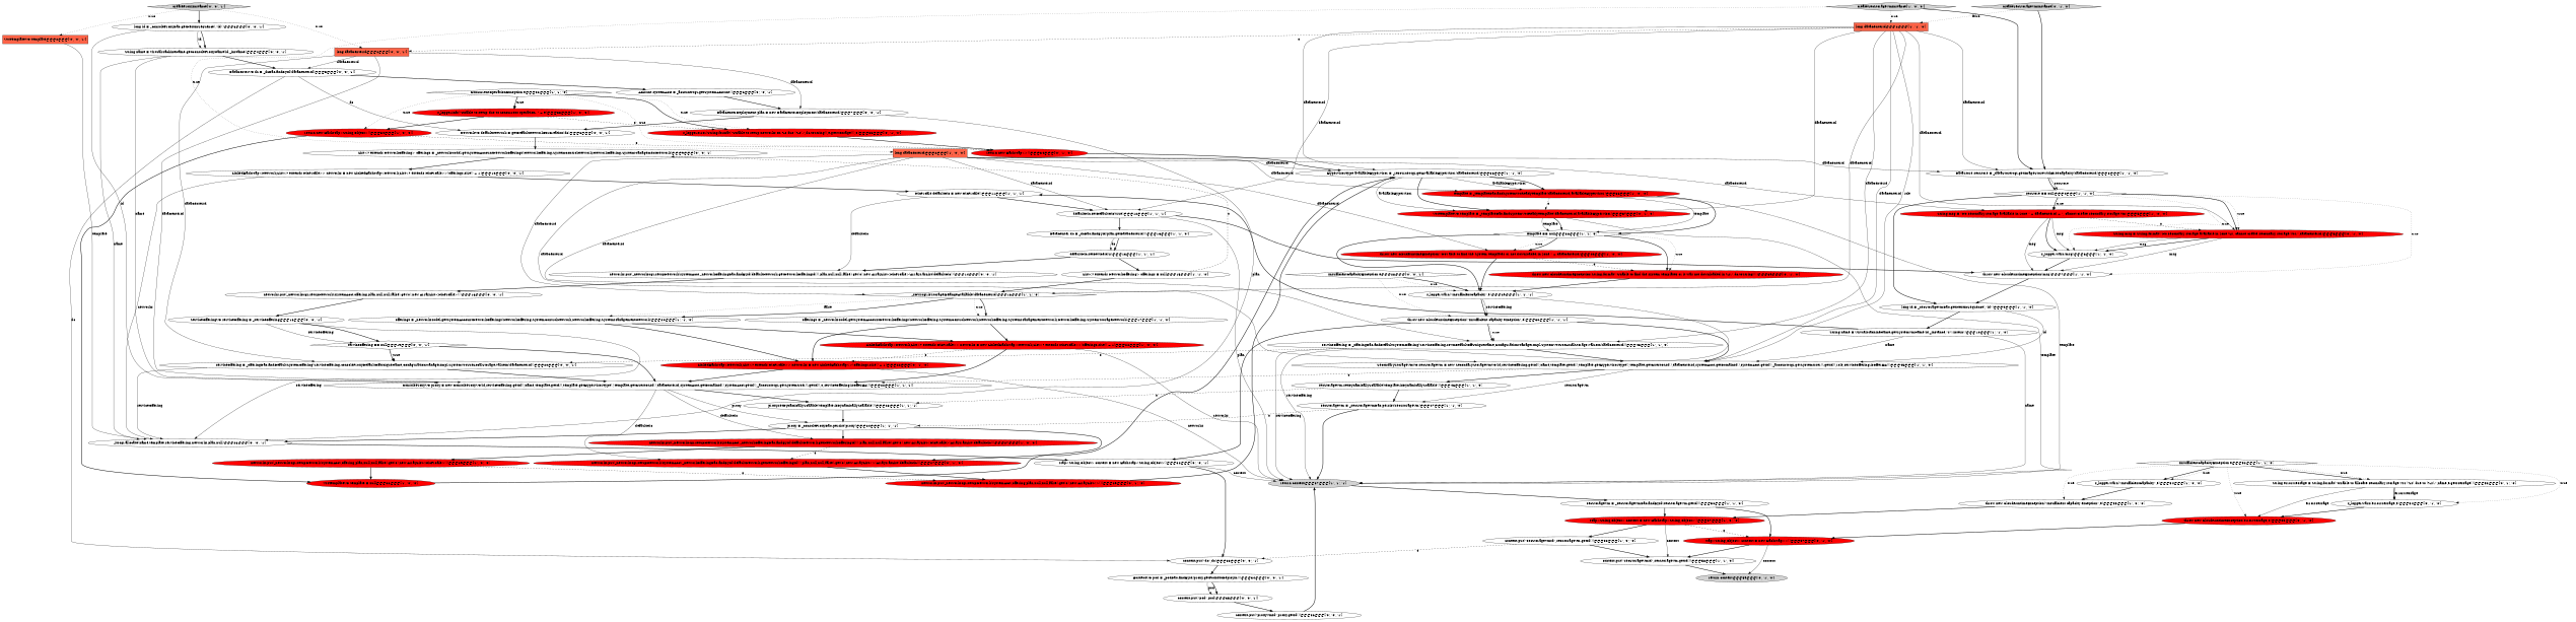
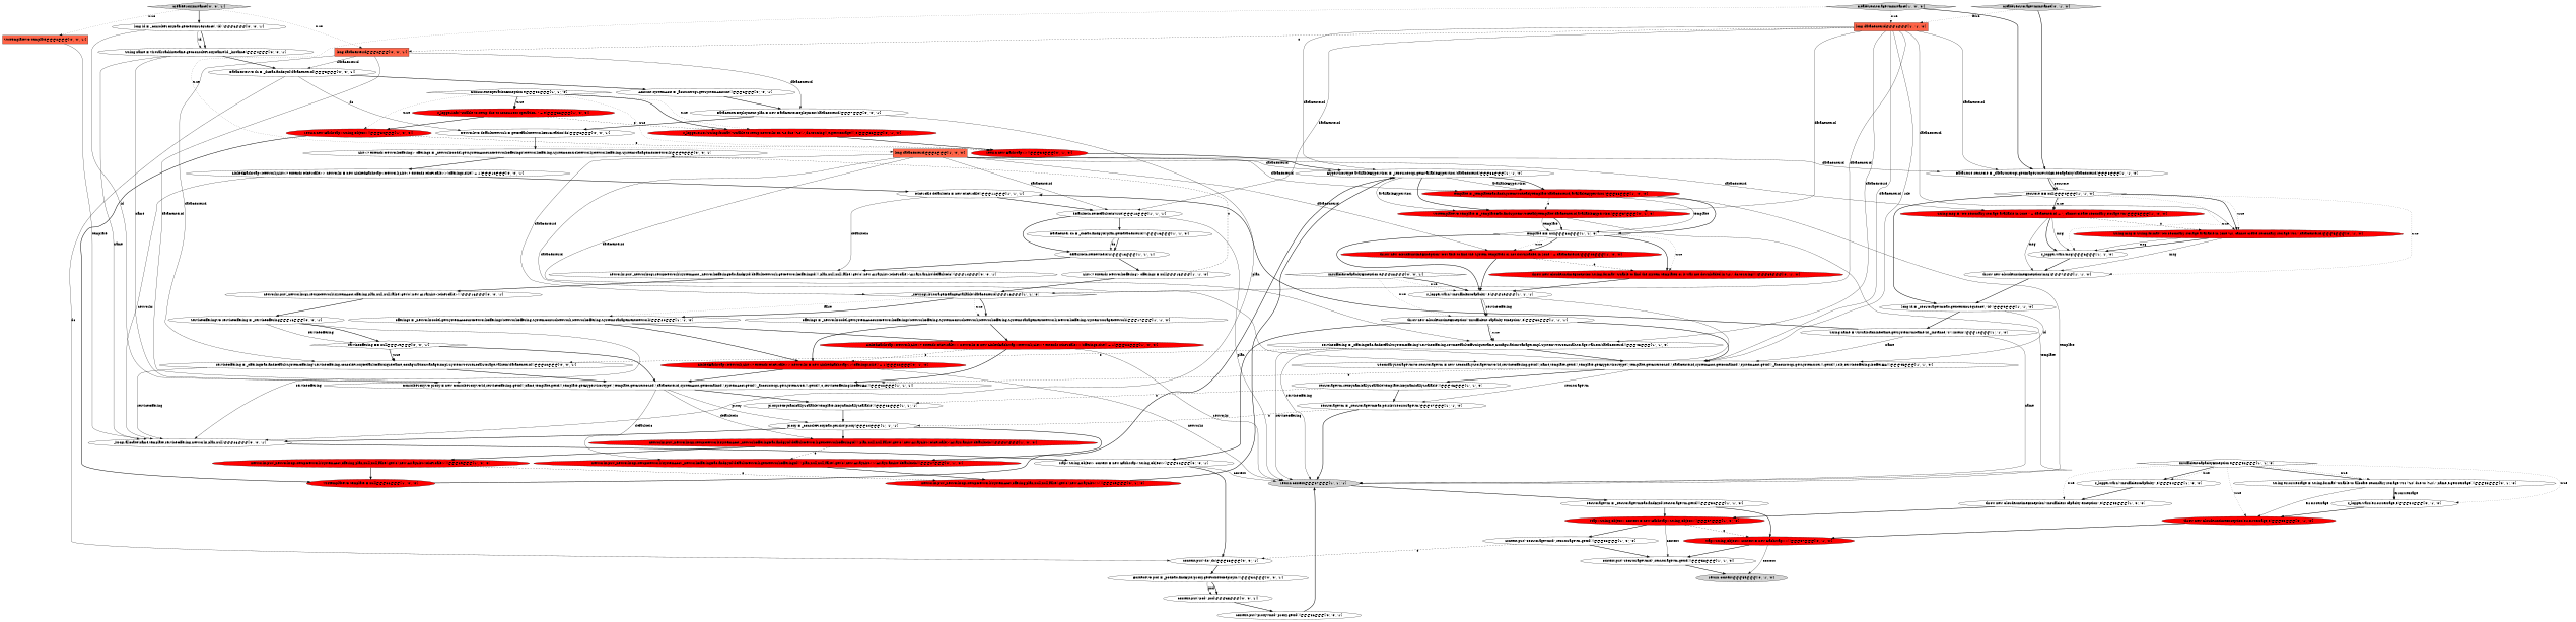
  digraph {
    node [fillcolor=white shape=ellipse style=filled]
    edge [style=bold]
    n1 [fillcolor=red label="return new HashMap<>()@@@34@@@['0', '1', '0']"]
    n2 [label="HypervisorType availableHypervisor = _resourceMgr.getAvailableHypervisor(dataCenterId)@@@36@@@['1', '1', '0']"]
    n3 [fillcolor=red label="template = _templateDao.findSystemVMReadyTemplate(dataCenterId,availableHypervisor)@@@38@@@['1', '0', '0']"]
    n4 [fillcolor=red label="VMTemplateVO template = _templateDao.findSystemVMReadyTemplate(dataCenterId,availableHypervisor)@@@37@@@['0', '1', '0']"]
    n5 [label="template == null@@@38@@@['1', '1', '0']" shape=diamond]
    n6 [fillcolor=red label="throw new CloudRuntimeException(\"Not able to find the System templates or not downloaded in zone \" + dataCenterId)@@@40@@@['1', '0', '0']"]
    n7 [fillcolor=red label="throw new CloudRuntimeException(String.format(\"Unable to find the system templates or it was not downloaded in %s.\",dc.toString()))@@@39@@@['0', '1', '0']"]
    n8 [label="s_logger.warn(\"InsufficientCapacity\",e)@@@29@@@['1', '1', '1']"]
    n9 [fillcolor=lightgray label="return context@@@37@@@['1', '1', '1']"]
    n10 [label="throw new CloudRuntimeException(\"Insufficient capacity exception\",e)@@@30@@@['1', '1', '1']"]
    n11 [label="throw new CloudRuntimeException(msg)@@@7@@@['1', '1', '0']"]
    n12 [label="long id = _secStorageVmDao.getNextInSequence(,\"id\")@@@9@@@['1', '1', '0']"]
    n13 [label="String name = VirtualMachineName.getSystemVmName(id,_instance,\"s\").intern()@@@10@@@['1', '1', '0']"]
    n14 [label="SecondaryStorageVmVO secStorageVm = new SecondaryStorageVmVO(id,serviceOffering.getId(),name,template.getId(),template.getHypervisorType(),template.getGuestOSId(),dataCenterId,systemAcct.getDomainId(),systemAcct.getId(),_accountMgr.getSystemUser().getId(),role,serviceOffering.isOfferHA())@@@45@@@['1', '1', '0']"]
    n15 [label="DataCenterDeployment plan = new DataCenterDeployment(dataCenterId)@@@7@@@['0', '0', '1']"]
    n16 [label="_itMgr.allocate(name,template,serviceOffering,networks,plan,null)@@@26@@@['0', '0', '1']"]
    n17 [label="NetworkVO defaultNetwork = getDefaultNetworkForCreation(dc)@@@8@@@['0', '0', '1']"]
    n18 [label="Map<String,Object> context = new HashMap<String,Object>()@@@32@@@['0', '0', '1']"]
    n19 [label="List<? extends NetworkOffering> offerings = _networkModel.getSystemAccountNetworkOfferings(NetworkOffering.SystemControlNetwork,NetworkOffering.SystemManagementNetwork)@@@9@@@['0', '0', '1']"]
    n20 [fillcolor=red label="networks.put(_networkMgr.setupNetwork(systemAcct,offering,plan,null,null,false).get(0),new ArrayList<>())@@@29@@@['0', '1', '0']"]
    n21 [fillcolor=lightgray label="createProxyInstance['0', '0', '1']" shape=diamond]
    n22 [label="long id = _consoleProxyDao.getNextInSequence(,\"id\")@@@3@@@['0', '0', '1']"]
    n23 [fillcolor=tomato label="long dataCenterId@@@2@@@['0', '0', '1']" shape=box]
    n24 [fillcolor=tomato label="VMTemplateVO template@@@2@@@['0', '0', '1']" shape=box]
    n25 [label="ConsoleProxyVO proxy = new ConsoleProxyVO(id,serviceOffering.getId(),name,template.getId(),template.getHypervisorType(),template.getGuestOSId(),dataCenterId,systemAcct.getDomainId(),systemAcct.getId(),_accountMgr.getSystemUser().getId(),0,serviceOffering.isOfferHA())@@@22@@@['1', '1', '1']"]
    n26 [label="String name = VirtualMachineName.getConsoleProxyName(id,_instance)@@@4@@@['0', '0', '1']"]
    n27 [label="serviceOffering = _offeringDao.findDefaultSystemOffering(ServiceOffering.consoleProxyDefaultOffUniqueName,ConfigurationManagerImpl.SystemVMUseLocalStorage.valueIn(dataCenterId))@@@20@@@['0', '0', '1']"]
    n28 [label="DataCenterVO dc = _dcDao.findById(dataCenterId)@@@5@@@['0', '0', '1']"]
    n29 [label="s_logger.warn(errorMessage,e)@@@54@@@['0', '1', '0']"]
    n30 [fillcolor=red label="throw new CloudRuntimeException(errorMessage,e)@@@55@@@['0', '1', '0']"]
    n31 [fillcolor=red label="Map<String,Object> context = new HashMap<>()@@@57@@@['0', '1', '0']"]
    n32 [label="NicProfile defaultNic = new NicProfile()@@@11@@@['1', '1', '1']"]
    n33 [label="secStorageVm.setDynamicallyScalable(template.isDynamicallyScalable())@@@46@@@['1', '1', '0']"]
    n34 [label="secStorageVm = _secStorageVmDao.persist(secStorageVm)@@@47@@@['1', '1', '0']"]
    n35 [label="networks.put(_networkMgr.setupNetwork(systemAcct,_networkOfferingDao.findById(defaultNetwork.getNetworkOfferingId()),plan,null,null,false).get(0),new ArrayList<NicProfile>(Arrays.asList(defaultNic)))@@@14@@@['0', '0', '1']"]
    n36 [label="defaultNic.setDefaultNic(true)@@@12@@@['1', '1', '1']"]
    n37 [label="secStorageVm = _secStorageVmDao.findById(secStorageVm.getId())@@@50@@@['1', '1', '0']"]
    n38 [fillcolor=red label="return new HashMap<String,Object>()@@@34@@@['1', '0', '0']"]
    n39 [fillcolor=red label="VMTemplateVO template = null@@@36@@@['1', '0', '0']"]
    n40 [label="proxy.setDynamicallyScalable(template.isDynamicallyScalable())@@@23@@@['1', '1', '1']"]
    n41 [label="proxy = _consoleProxyDao.persist(proxy)@@@24@@@['1', '1', '1']"]
    n42 [label="Account systemAcct = _accountMgr.getSystemAccount()@@@6@@@['0', '0', '1']"]
    n43 [label="offerings = _networkModel.getSystemAccountNetworkOfferings(NetworkOffering.SystemControlNetwork,NetworkOffering.SystemManagementNetwork,NetworkOffering.SystemStorageNetwork)@@@17@@@['1', '1', '0']"]
    n44 [fillcolor=red label="LinkedHashMap<Network,List<? extends NicProfile>> networks = new LinkedHashMap<Network,List<? extends NicProfile>>(offerings.size() + 1)@@@22@@@['1', '0', '0']"]
    n45 [fillcolor=red label="LinkedHashMap<Network,List<? extends NicProfile>> networks = new LinkedHashMap<>(offerings.size() + 1)@@@22@@@['0', '1', '0']"]
    n46 [label="secStore == null@@@4@@@['1', '1', '0']" shape=diamond]
    n47 [fillcolor=red label="String msg = String.format(\"No secondary storage available in zone %s, cannot create secondary storage VM.\",dataCenterId)@@@5@@@['0', '1', '0']"]
    n48 [label="s_logger.warn(msg)@@@6@@@['1', '1', '0']"]
    n49 [fillcolor=red label="String msg = \"No secondary storage available in zone \" + dataCenterId + \", cannot create secondary storage vm\"@@@5@@@['1', '0', '0']"]
    n50 [label="throw new CloudRuntimeException(\"Insufficient capacity exception\",e)@@@55@@@['1', '0', '0']"]
    n51 [fillcolor=red label="Map<String,Object> context = new HashMap<String,Object>()@@@57@@@['1', '0', '0']"]
    n52 [label="context.put(\"secStorageVmId\",secStorageVm.getId())@@@58@@@['1', '1', '0']"]
    n53 [label="context.put(\"secStorageVmId\",secStorageVm.getId())@@@58@@@['1', '0', '0']"]
    n54 [label="s_logger.warn(\"InsufficientCapacity\",e)@@@54@@@['1', '0', '0']"]
    n55 [label="defaultNic.setDeviceId(2)@@@13@@@['1', '1', '1']"]
    n56 [label="List<? extends NetworkOffering> offerings = null@@@15@@@['1', '1', '0']"]
    n57 [label="networks.put(_networkMgr.setupNetwork(systemAcct,offering,plan,null,null,false).get(0),new ArrayList<NicProfile>())@@@16@@@['0', '0', '1']"]
    n58 [label="_sNwMgr.isStorageIpRangeAvailable(dataCenterId)@@@16@@@['1', '1', '0']" shape=diamond]
    n59 [fillcolor=tomato label="long dataCenterId@@@2@@@['1', '1', '0']" shape=box]
    n60 [label="DataStore secStore = _dataStoreMgr.getImageStoreWithFreeCapacity(dataCenterId)@@@3@@@['1', '1', '0']"]
    n61 [label="serviceOffering = _offeringDao.findDefaultSystemOffering(ServiceOffering.ssvmDefaultOffUniqueName,ConfigurationManagerImpl.SystemVMUseLocalStorage.valueIn(dataCenterId))@@@43@@@['1', '1', '0']"]
    n62 [label="DataCenter dc = _dcDao.findById(plan.getDataCenterId())@@@13@@@['1', '1', '0']"]
    n63 [label="offerings = _networkModel.getSystemAccountNetworkOfferings(NetworkOffering.SystemControlNetwork,NetworkOffering.SystemManagementNetwork)@@@20@@@['1', '1', '0']"]
    n64 [fillcolor=red label="networks.put(_networkMgr.setupNetwork(systemAcct,_networkOfferingDao.findById(defaultNetwork.getNetworkOfferingId()),plan,null,null,false).get(0),new ArrayList<NicProfile>(Arrays.asList(defaultNic)))@@@27@@@['1', '0', '0']"]
    n65 [fillcolor=red label="networks.put(_networkMgr.setupNetwork(systemAcct,_networkOfferingDao.findById(defaultNetwork.getNetworkOfferingId()),plan,null,null,false).get(0),new ArrayList<>(Arrays.asList(defaultNic)))@@@27@@@['0', '1', '0']"]
    n66 [fillcolor=red label="networks.put(_networkMgr.setupNetwork(systemAcct,offering,plan,null,null,false).get(0),new ArrayList<NicProfile>())@@@29@@@['1', '0', '0']"]
    n67 [fillcolor=lightgray label="return context@@@59@@@['0', '1', '0']"]
    n68 [fillcolor=lightgray label="createSecStorageVmInstance['0', '1', '0']" shape=diamond]
    n69 [label="context.put(\"dc\",dc)@@@33@@@['0', '0', '1']"]
    n70 [label="HostPodVO pod = _podDao.findById(proxy.getPodIdToDeployIn())@@@34@@@['0', '0', '1']"]
    n71 [label="ServiceOfferingVO serviceOffering = _serviceOffering@@@18@@@['0', '0', '1']"]
    n72 [label="LinkedHashMap<Network,List<? extends NicProfile>> networks = new LinkedHashMap<Network,List<? extends NicProfile>>(offerings.size() + 1)@@@10@@@['0', '0', '1']"]
    n73 [label="context.put(\"pod\",pod)@@@35@@@['0', '0', '1']"]
    n74 [label="context.put(\"proxyVmId\",proxy.getId())@@@36@@@['0', '0', '1']"]
    n75 [fillcolor=red label="s_logger.info(\"Unable to setup due to concurrent operation. \" + e)@@@33@@@['1', '0', '0']"]
    n76 [fillcolor=red label="s_logger.error(String.format(\"Unable to setup networks on %s due (%s(.\",dc.toString(),e.getMessage()),e)@@@33@@@['0', '1', '0']"]
    n77 [label="serviceOffering == null@@@19@@@['0', '0', '1']" shape=diamond]
    n78 [fillcolor=tomato label="long dataCenterId@@@2@@@['1', '0', '0']" shape=box]
    n79 [fillcolor=lightgray label="createSecStorageVmInstance['1', '0', '0']" shape=diamond]
    n80 [label="InsufficientCapacityException e@@@52@@@['1', '1', '0']" shape=diamond]
    n81 [label="String errorMessage = String.format(\"Unable to allocate secondary storage VM (%s( due to (%s(.\",name,e.getMessage())@@@53@@@['0', '1', '0']"]
    n82 [label="ConcurrentOperationException e@@@32@@@['1', '1', '0']" shape=diamond]
    n83 [label="InsufficientCapacityException e@@@28@@@['0', '0', '1']" shape=diamond]
    n1 -> n2
    n2 -> n3 [label=availableHypervisor style=solid]
    n2 -> n3
    n2 -> n4 [label=availableHypervisor style=solid]
    n2 -> n4
    n3 -> n4 [label=0 style=dashed]
    n3 -> n5
    n3 -> n5 [label=template style=solid]
    n3 -> n9 [label=template style=solid]
    n4 -> n5
    n4 -> n5 [label=template style=solid]
    n4 -> n9 [label=template style=solid]
    n5 -> n6 [label=true style=dotted]
    n5 -> n6
    n5 -> n7 [label=true style=dotted]
    n5 -> n7
    n5 -> n8
    n6 -> n7 [label=0 style=dashed]
    n6 -> n8
    n7 -> n8
    n8 -> n9 [label=serviceOffering style=solid]
    n8 -> n10
    n8 -> n10 [label=serviceOffering style=solid]
    n9 -> n37
    n10 -> n14
    n10 -> n18
    n10 -> n61 [label=true style=dotted]
    n10 -> n61
    n11 -> n12
    n12 -> n13
    n12 -> n14 [label=id style=solid]
    n13 -> n9 [label=name style=solid]
    n13 -> n14 [label=name style=solid]
    n13 -> n32
    n14 -> n25 [label=0 style=dashed]
    n14 -> n33
    n14 -> n34 [label=secStorageVm style=solid]
    n15 -> n16 [label=plan style=solid]
    n15 -> n17
    n16 -> n18
    n17 -> n19
    n18 -> n9 [label=context style=solid]
    n18 -> n69
    n19 -> n72
    n20 -> n2
    n21 -> n22
    n21 -> n23 [label=true style=dotted]
    n21 -> n24 [label=true style=dotted]
    n22 -> n25 [label=id style=solid]
    n22 -> n26
    n22 -> n26 [label=id style=solid]
    n23 -> n15 [label=dataCenterId style=solid]
    n23 -> n25 [label=dataCenterId style=solid]
    n23 -> n27 [label=dataCenterId style=solid]
    n23 -> n28 [label=dataCenterId style=solid]
    n24 -> n16 [label=template style=solid]
    n25 -> n40
    n25 -> n41 [label=proxy style=solid]
    n25 -> n64 [label=defaultNic style=solid]
    n25 -> n65 [label=defaultNic style=solid]
    n26 -> n16 [label=name style=solid]
    n26 -> n25 [label=name style=solid]
    n26 -> n28
    n27 -> n16 [label=serviceOffering style=solid]
    n27 -> n25
    n28 -> n17 [label=dc style=solid]
    n28 -> n42
    n28 -> n69 [label=dc style=solid]
    n29 -> n30
    n30 -> n31
    n31 -> n52
    n31 -> n67 [label=context style=solid]
    n32 -> n35 [label=defaultNic style=solid]
    n32 -> n36
    n33 -> n34
    n33 -> n40 [label=0 style=dashed]
    n34 -> n9
    n34 -> n41 [label=0 style=dashed]
    n35 -> n57
    n36 -> n9 [label=plan style=solid]
-   n36 -> n11
+   n36 -> n55
    n36 -> n62
    n37 -> n31
    n37 -> n51
    n38 -> n1 [label=0 style=dashed]
    n38 -> n39
    n39 -> n2
    n40 -> n41
    n41 -> n16
    n41 -> n64
    n41 -> n65
    n42 -> n15
    n43 -> n44
    n43 -> n45
    n44 -> n9 [label=networks style=solid]
    n44 -> n25
    n44 -> n45 [label=0 style=dashed]
    n45 -> n9 [label=networks style=solid]
    n45 -> n25
    n46 -> n11 [label=true style=dotted]
    n46 -> n12
    n46 -> n47
    n46 -> n47 [label=true style=dotted]
    n46 -> n48 [label=true style=dotted]
    n46 -> n49 [label=true style=dotted]
    n46 -> n49
    n47 -> n11 [label=msg style=solid]
    n47 -> n48
    n47 -> n48 [label=msg style=solid]
    n48 -> n11
    n49 -> n11 [label=msg style=solid]
    n49 -> n47 [label=0 style=dashed]
    n49 -> n48
    n49 -> n48 [label=msg style=solid]
    n50 -> n51
    n51 -> n31 [label=0 style=dashed]
    n51 -> n52 [label=context style=solid]
    n51 -> n53
    n52 -> n67
    n53 -> n52
    n53 -> n69 [label=0 style=dashed]
    n54 -> n50
    n55 -> n35
    n55 -> n56
    n56 -> n19 [label=0 style=dashed]
    n56 -> n58
    n57 -> n71
    n58 -> n43 [label=true style=dotted]
    n58 -> n43
    n58 -> n63 [label=false style=dotted]
    n58 -> n63
    n59 -> n2 [label=dataCenterId style=solid]
    n59 -> n4 [label=dataCenterId style=solid]
    n59 -> n14 [label=dataCenterId style=solid]
    n59 -> n14 [label=role style=solid]
    n59 -> n23 [label=0 style=dashed]
    n59 -> n36 [label=dataCenterId style=solid]
    n59 -> n47 [label=dataCenterId style=solid]
    n59 -> n58 [label=dataCenterId style=solid]
    n59 -> n60 [label=dataCenterId style=solid]
    n59 -> n61 [label=dataCenterId style=solid]
    n60 -> n46 [label=secStore style=solid]
    n60 -> n46
    n61 -> n9 [label=serviceOffering style=solid]
    n61 -> n14
    n61 -> n27 [label=0 style=dashed]
    n62 -> n55
    n62 -> n55 [label=dc style=solid]
    n63 -> n44
    n63 -> n45
    n64 -> n65 [label=0 style=dashed]
    n64 -> n66
    n65 -> n20
    n66 -> n20 [label=0 style=dashed]
    n66 -> n39
    n68 -> n59 [label=false style=dotted]
    n68 -> n60
    n69 -> n70
    n70 -> n73 [label=pod style=solid]
    n70 -> n73
    n71 -> n16 [label=serviceOffering style=solid]
    n71 -> n77 [label=serviceOffering style=solid]
    n71 -> n77
    n72 -> n16 [label=networks style=solid]
    n72 -> n32
    n73 -> n74
    n74 -> n9
    n75 -> n38
    n75 -> n76 [label=0 style=dashed]
    n76 -> n1
    n77 -> n25
    n77 -> n27 [label=true style=dotted]
    n77 -> n27
    n78 -> n2 [label=dataCenterId style=solid]
    n78 -> n3 [label=dataCenterId style=solid]
    n78 -> n6 [label=dataCenterId style=solid]
    n78 -> n14 [label=dataCenterId style=solid]
    n78 -> n36 [label=dataCenterId style=solid]
    n78 -> n49 [label=dataCenterId style=solid]
    n78 -> n58 [label=dataCenterId style=solid]
    n78 -> n60 [label=dataCenterId style=solid]
    n78 -> n61 [label=dataCenterId style=solid]
    n79 -> n59 [label=true style=dotted]
    n79 -> n60
    n79 -> n78 [label=true style=dotted]
    n80 -> n29 [label=true style=dotted]
    n80 -> n30 [label=true style=dotted]
    n80 -> n50 [label=true style=dotted]
    n80 -> n54
    n80 -> n54 [label=true style=dotted]
    n80 -> n81
    n80 -> n81 [label=true style=dotted]
    n81 -> n29 [label=errorMessage style=solid]
    n81 -> n29
    n81 -> n30 [label=errorMessage style=solid]
    n82 -> n1 [label=true style=dotted]
    n82 -> n38 [label=true style=dotted]
    n82 -> n75 [label=true style=dotted]
    n82 -> n75
    n82 -> n76 [label=true style=dotted]
    n82 -> n76
    n83 -> n8
    n83 -> n8 [label=true style=dotted]
    n83 -> n10 [label=true style=dotted]
  }
